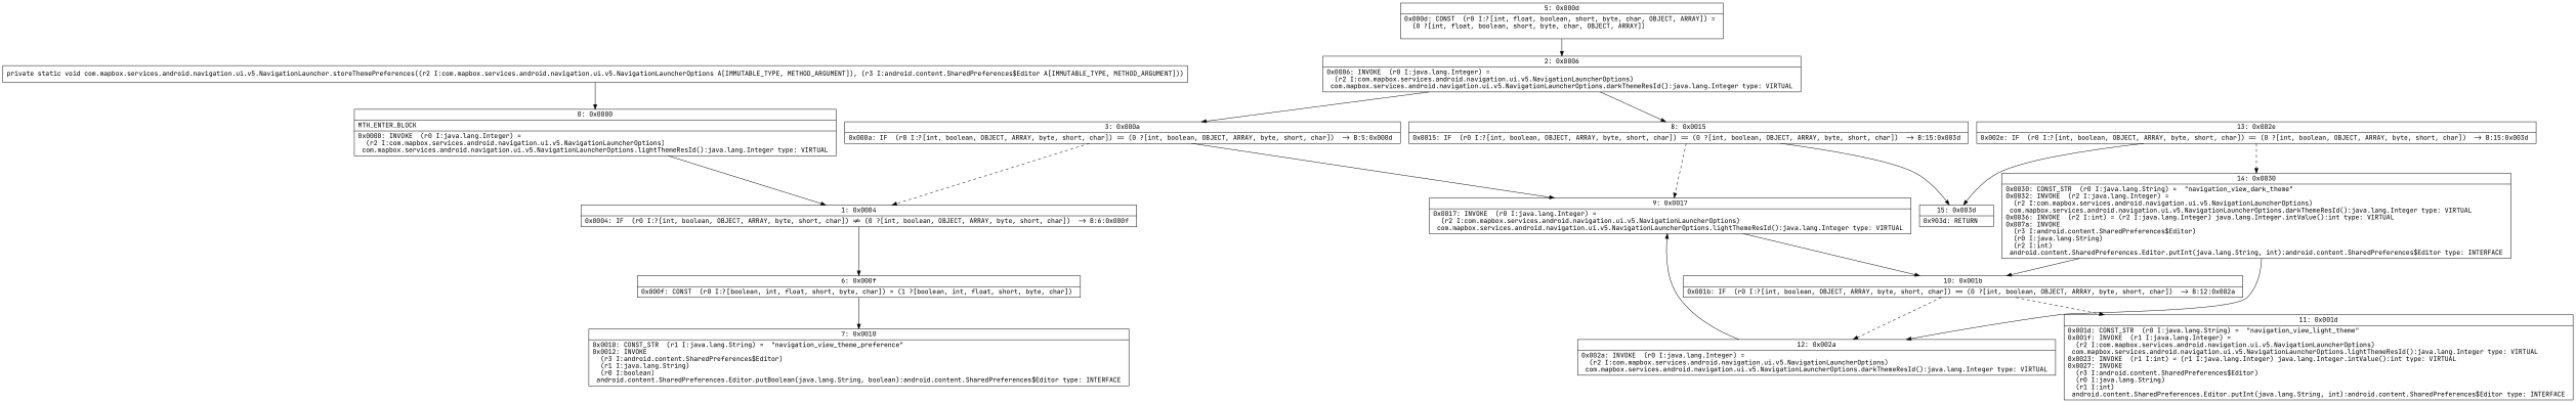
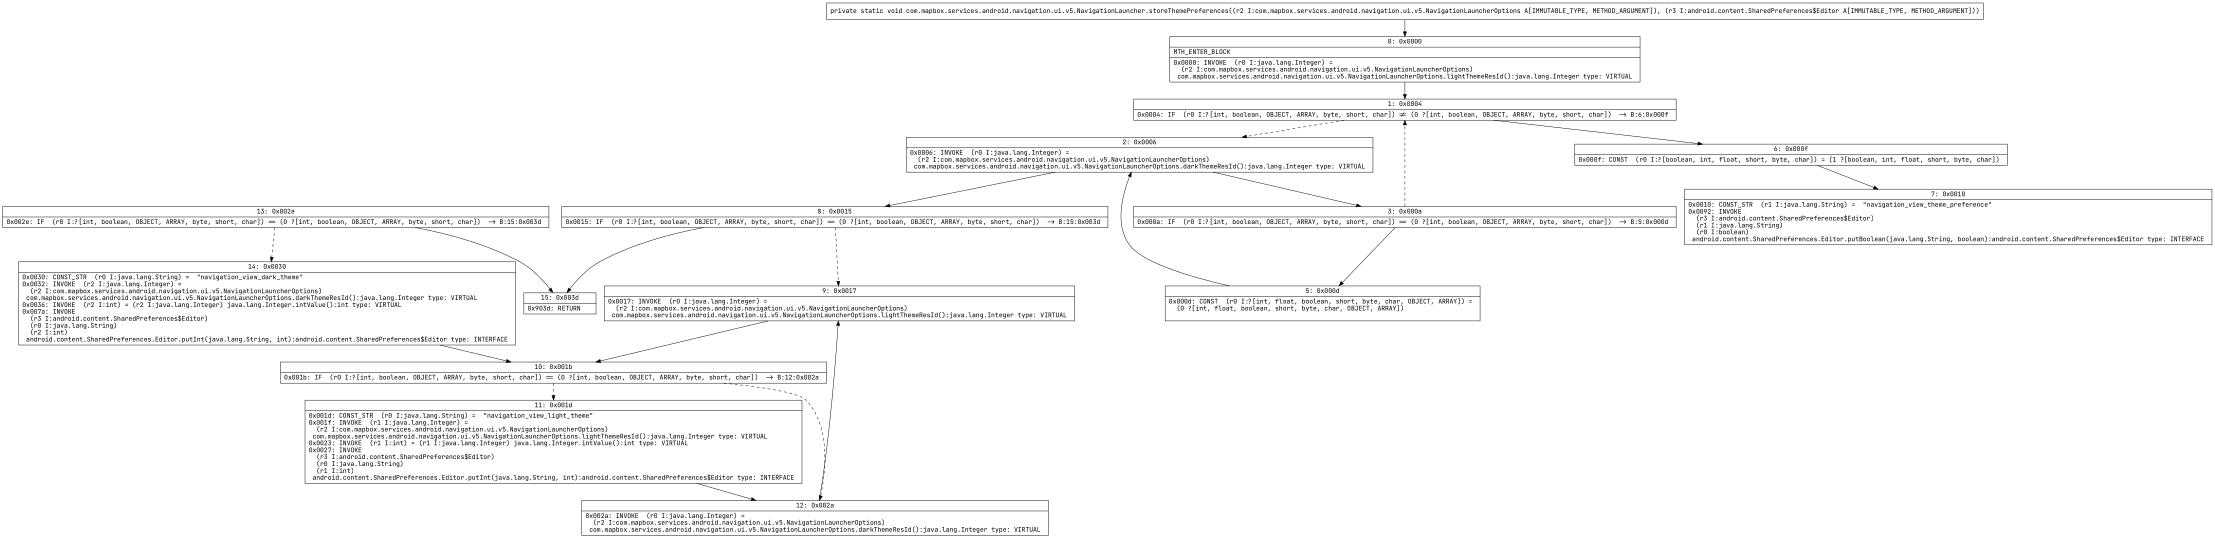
  digraph {
    fontname="JetBrains Mono"
    node [fontname="JetBrains Mono" shape=record]
    edge [fontname="JetBrains Mono"]
    n1 [label="{0\:\ 0x0000|MTH_ENTER_BLOCK\l|0x0000: INVOKE  (r0 I:java.lang.Integer) = \l  (r2 I:com.mapbox.services.android.navigation.ui.v5.NavigationLauncherOptions)\l com.mapbox.services.android.navigation.ui.v5.NavigationLauncherOptions.lightThemeResId():java.lang.Integer type: VIRTUAL \l}"]
    n2 [label="{1\:\ 0x0004|0x0004: IF  (r0 I:?[int, boolean, OBJECT, ARRAY, byte, short, char]) != (0 ?[int, boolean, OBJECT, ARRAY, byte, short, char])  \-\> B:6:0x000f \l}"]
    n3 [label="{2\:\ 0x0006|0x0006: INVOKE  (r0 I:java.lang.Integer) = \l  (r2 I:com.mapbox.services.android.navigation.ui.v5.NavigationLauncherOptions)\l com.mapbox.services.android.navigation.ui.v5.NavigationLauncherOptions.darkThemeResId():java.lang.Integer type: VIRTUAL \l}"]
    n4 [label="{6\:\ 0x000f|0x000f: CONST  (r0 I:?[boolean, int, float, short, byte, char]) = (1 ?[boolean, int, float, short, byte, char]) \l}"]
    n5 [label="{3\:\ 0x000a|0x000a: IF  (r0 I:?[int, boolean, OBJECT, ARRAY, byte, short, char]) == (0 ?[int, boolean, OBJECT, ARRAY, byte, short, char])  \-\> B:5:0x000d \l}"]
    n6 [label="{8\:\ 0x0015|0x0015: IF  (r0 I:?[int, boolean, OBJECT, ARRAY, byte, short, char]) == (0 ?[int, boolean, OBJECT, ARRAY, byte, short, char])  \-\> B:15:0x003d \l}"]
-   n7 [label="{7\:\ 0x0010|0x0010: CONST_STR  (r1 I:java.lang.String) =  \"navigation_view_theme_preference\" \l0x0012: INVOKE  \l  (r3 I:android.content.SharedPreferences$Editor)\l  (r1 I:java.lang.String)\l  (r0 I:boolean)\l android.content.SharedPreferences.Editor.putBoolean(java.lang.String, boolean):android.content.SharedPreferences$Editor type: INTERFACE \l}"]
+   n7 [label="{7\:\ 0x0010|0x0010: CONST_STR  (r1 I:java.lang.String) =  \"navigation_view_theme_preference\" \l0x0092: INVOKE  \l  (r3 I:android.content.SharedPreferences$Editor)\l  (r1 I:java.lang.String)\l  (r0 I:boolean)\l android.content.SharedPreferences.Editor.putBoolean(java.lang.String, boolean):android.content.SharedPreferences$Editor type: INTERFACE \l}"]
    n8 [label="{5\:\ 0x000d|0x000d: CONST  (r0 I:?[int, float, boolean, short, byte, char, OBJECT, ARRAY]) = \l  (0 ?[int, float, boolean, short, byte, char, OBJECT, ARRAY])\l \l}"]
    n9 [label="{9\:\ 0x0017|0x0017: INVOKE  (r0 I:java.lang.Integer) = \l  (r2 I:com.mapbox.services.android.navigation.ui.v5.NavigationLauncherOptions)\l com.mapbox.services.android.navigation.ui.v5.NavigationLauncherOptions.lightThemeResId():java.lang.Integer type: VIRTUAL \l}"]
    n10 [label="{15\:\ 0x003d|0x903d: RETURN   \l}"]
    n11 [label="{10\:\ 0x001b|0x001b: IF  (r0 I:?[int, boolean, OBJECT, ARRAY, byte, short, char]) == (0 ?[int, boolean, OBJECT, ARRAY, byte, short, char])  \-\> B:12:0x002a \l}"]
    n12 [label="{11\:\ 0x001d|0x001d: CONST_STR  (r0 I:java.lang.String) =  \"navigation_view_light_theme\" \l0x001f: INVOKE  (r1 I:java.lang.Integer) = \l  (r2 I:com.mapbox.services.android.navigation.ui.v5.NavigationLauncherOptions)\l com.mapbox.services.android.navigation.ui.v5.NavigationLauncherOptions.lightThemeResId():java.lang.Integer type: VIRTUAL \l0x0023: INVOKE  (r1 I:int) = (r1 I:java.lang.Integer) java.lang.Integer.intValue():int type: VIRTUAL \l0x0027: INVOKE  \l  (r3 I:android.content.SharedPreferences$Editor)\l  (r0 I:java.lang.String)\l  (r1 I:int)\l android.content.SharedPreferences.Editor.putInt(java.lang.String, int):android.content.SharedPreferences$Editor type: INTERFACE \l}"]
    n13 [label="{12\:\ 0x002a|0x002a: INVOKE  (r0 I:java.lang.Integer) = \l  (r2 I:com.mapbox.services.android.navigation.ui.v5.NavigationLauncherOptions)\l com.mapbox.services.android.navigation.ui.v5.NavigationLauncherOptions.darkThemeResId():java.lang.Integer type: VIRTUAL \l}"]
    n14 [label="{13\:\ 0x002e|0x002e: IF  (r0 I:?[int, boolean, OBJECT, ARRAY, byte, short, char]) == (0 ?[int, boolean, OBJECT, ARRAY, byte, short, char])  \-\> B:15:0x003d \l}"]
    n15 [label="{14\:\ 0x0030|0x0030: CONST_STR  (r0 I:java.lang.String) =  \"navigation_view_dark_theme\" \l0x0032: INVOKE  (r2 I:java.lang.Integer) = \l  (r2 I:com.mapbox.services.android.navigation.ui.v5.NavigationLauncherOptions)\l com.mapbox.services.android.navigation.ui.v5.NavigationLauncherOptions.darkThemeResId():java.lang.Integer type: VIRTUAL \l0x0036: INVOKE  (r2 I:int) = (r2 I:java.lang.Integer) java.lang.Integer.intValue():int type: VIRTUAL \l0x007a: INVOKE  \l  (r3 I:android.content.SharedPreferences$Editor)\l  (r0 I:java.lang.String)\l  (r2 I:int)\l android.content.SharedPreferences.Editor.putInt(java.lang.String, int):android.content.SharedPreferences$Editor type: INTERFACE \l}"]
    n16 [label="{private static void com.mapbox.services.android.navigation.ui.v5.NavigationLauncher.storeThemePreferences((r2 I:com.mapbox.services.android.navigation.ui.v5.NavigationLauncherOptions A[IMMUTABLE_TYPE, METHOD_ARGUMENT]), (r3 I:android.content.SharedPreferences$Editor A[IMMUTABLE_TYPE, METHOD_ARGUMENT])) }"]
    n1 -> n2
+   n2 -> n3 [style=dashed]
    n2 -> n4
    n3 -> n5
    n3 -> n6
    n4 -> n7
    n5 -> n2 [style=dashed]
-   n5 -> n9
+   n5 -> n8
    n6 -> n9 [style=dashed]
    n6 -> n10
    n8 -> n3
    n9 -> n11
    n11 -> n12 [style=dashed]
    n11 -> n13 [style=dashed]
-   n15 -> n13
+   n12 -> n13
    n13 -> n9
    n14 -> n10
    n14 -> n15 [style=dashed]
    n15 -> n11
    n16 -> n1
  }
